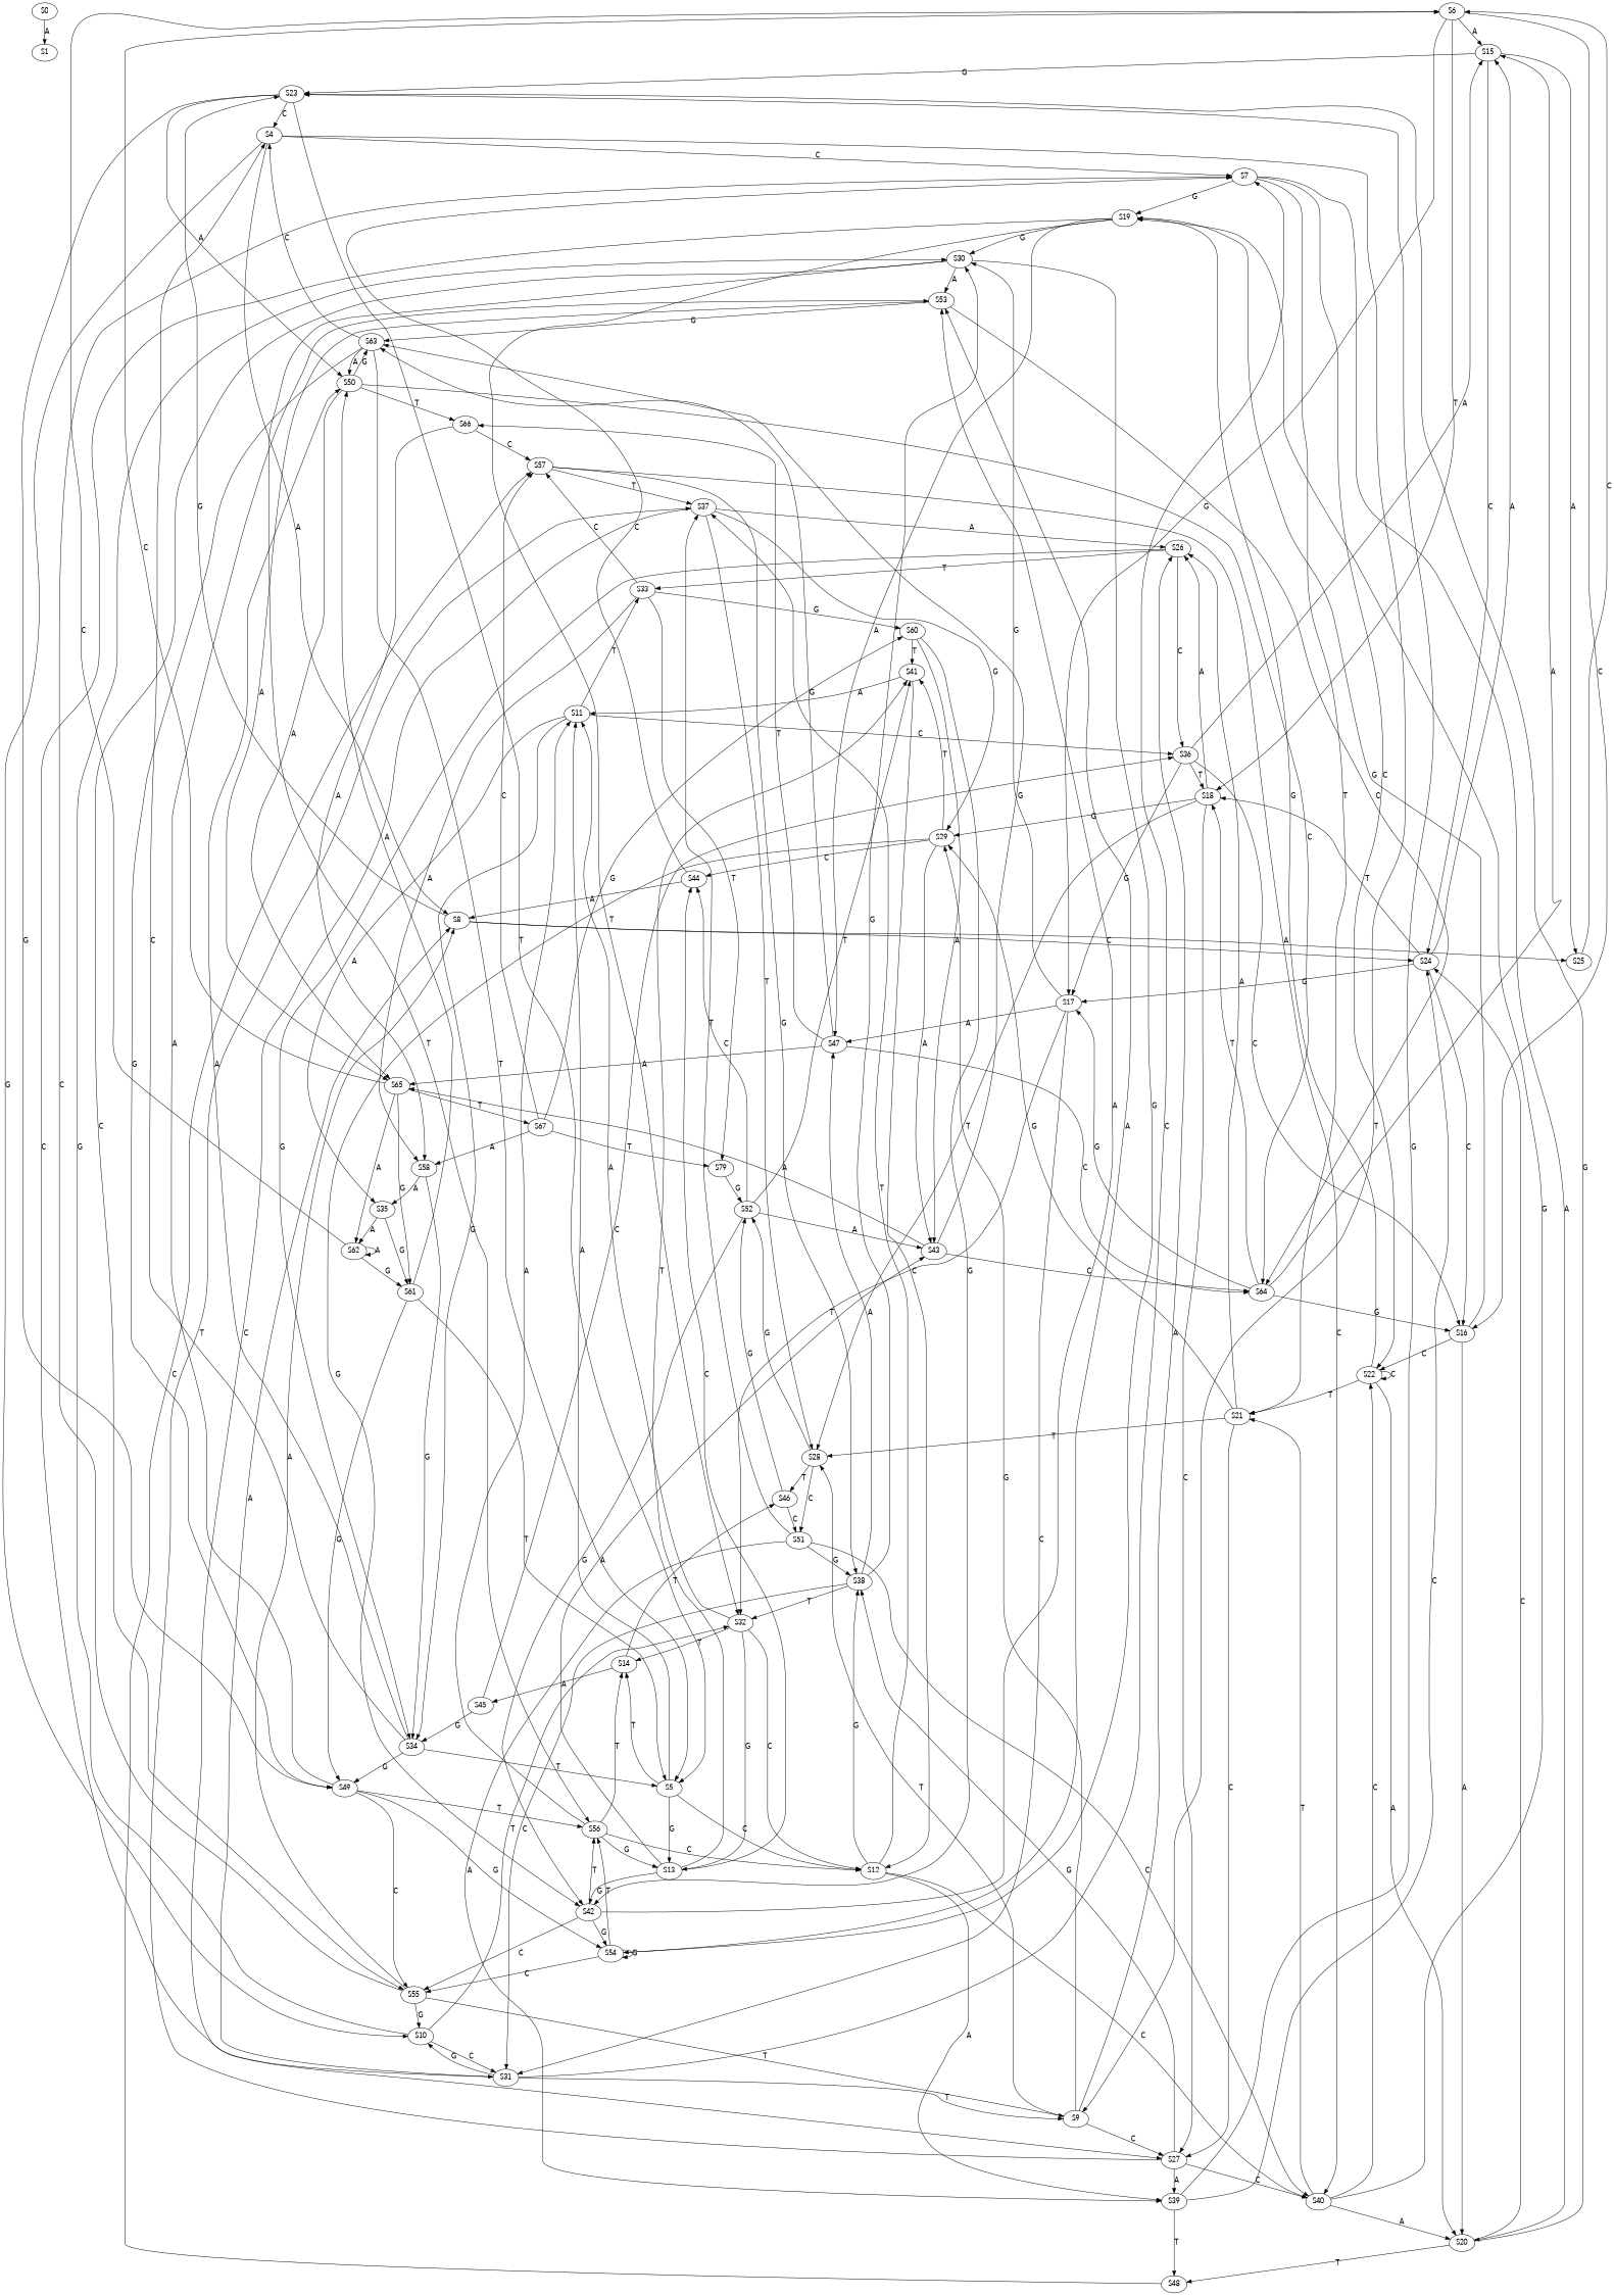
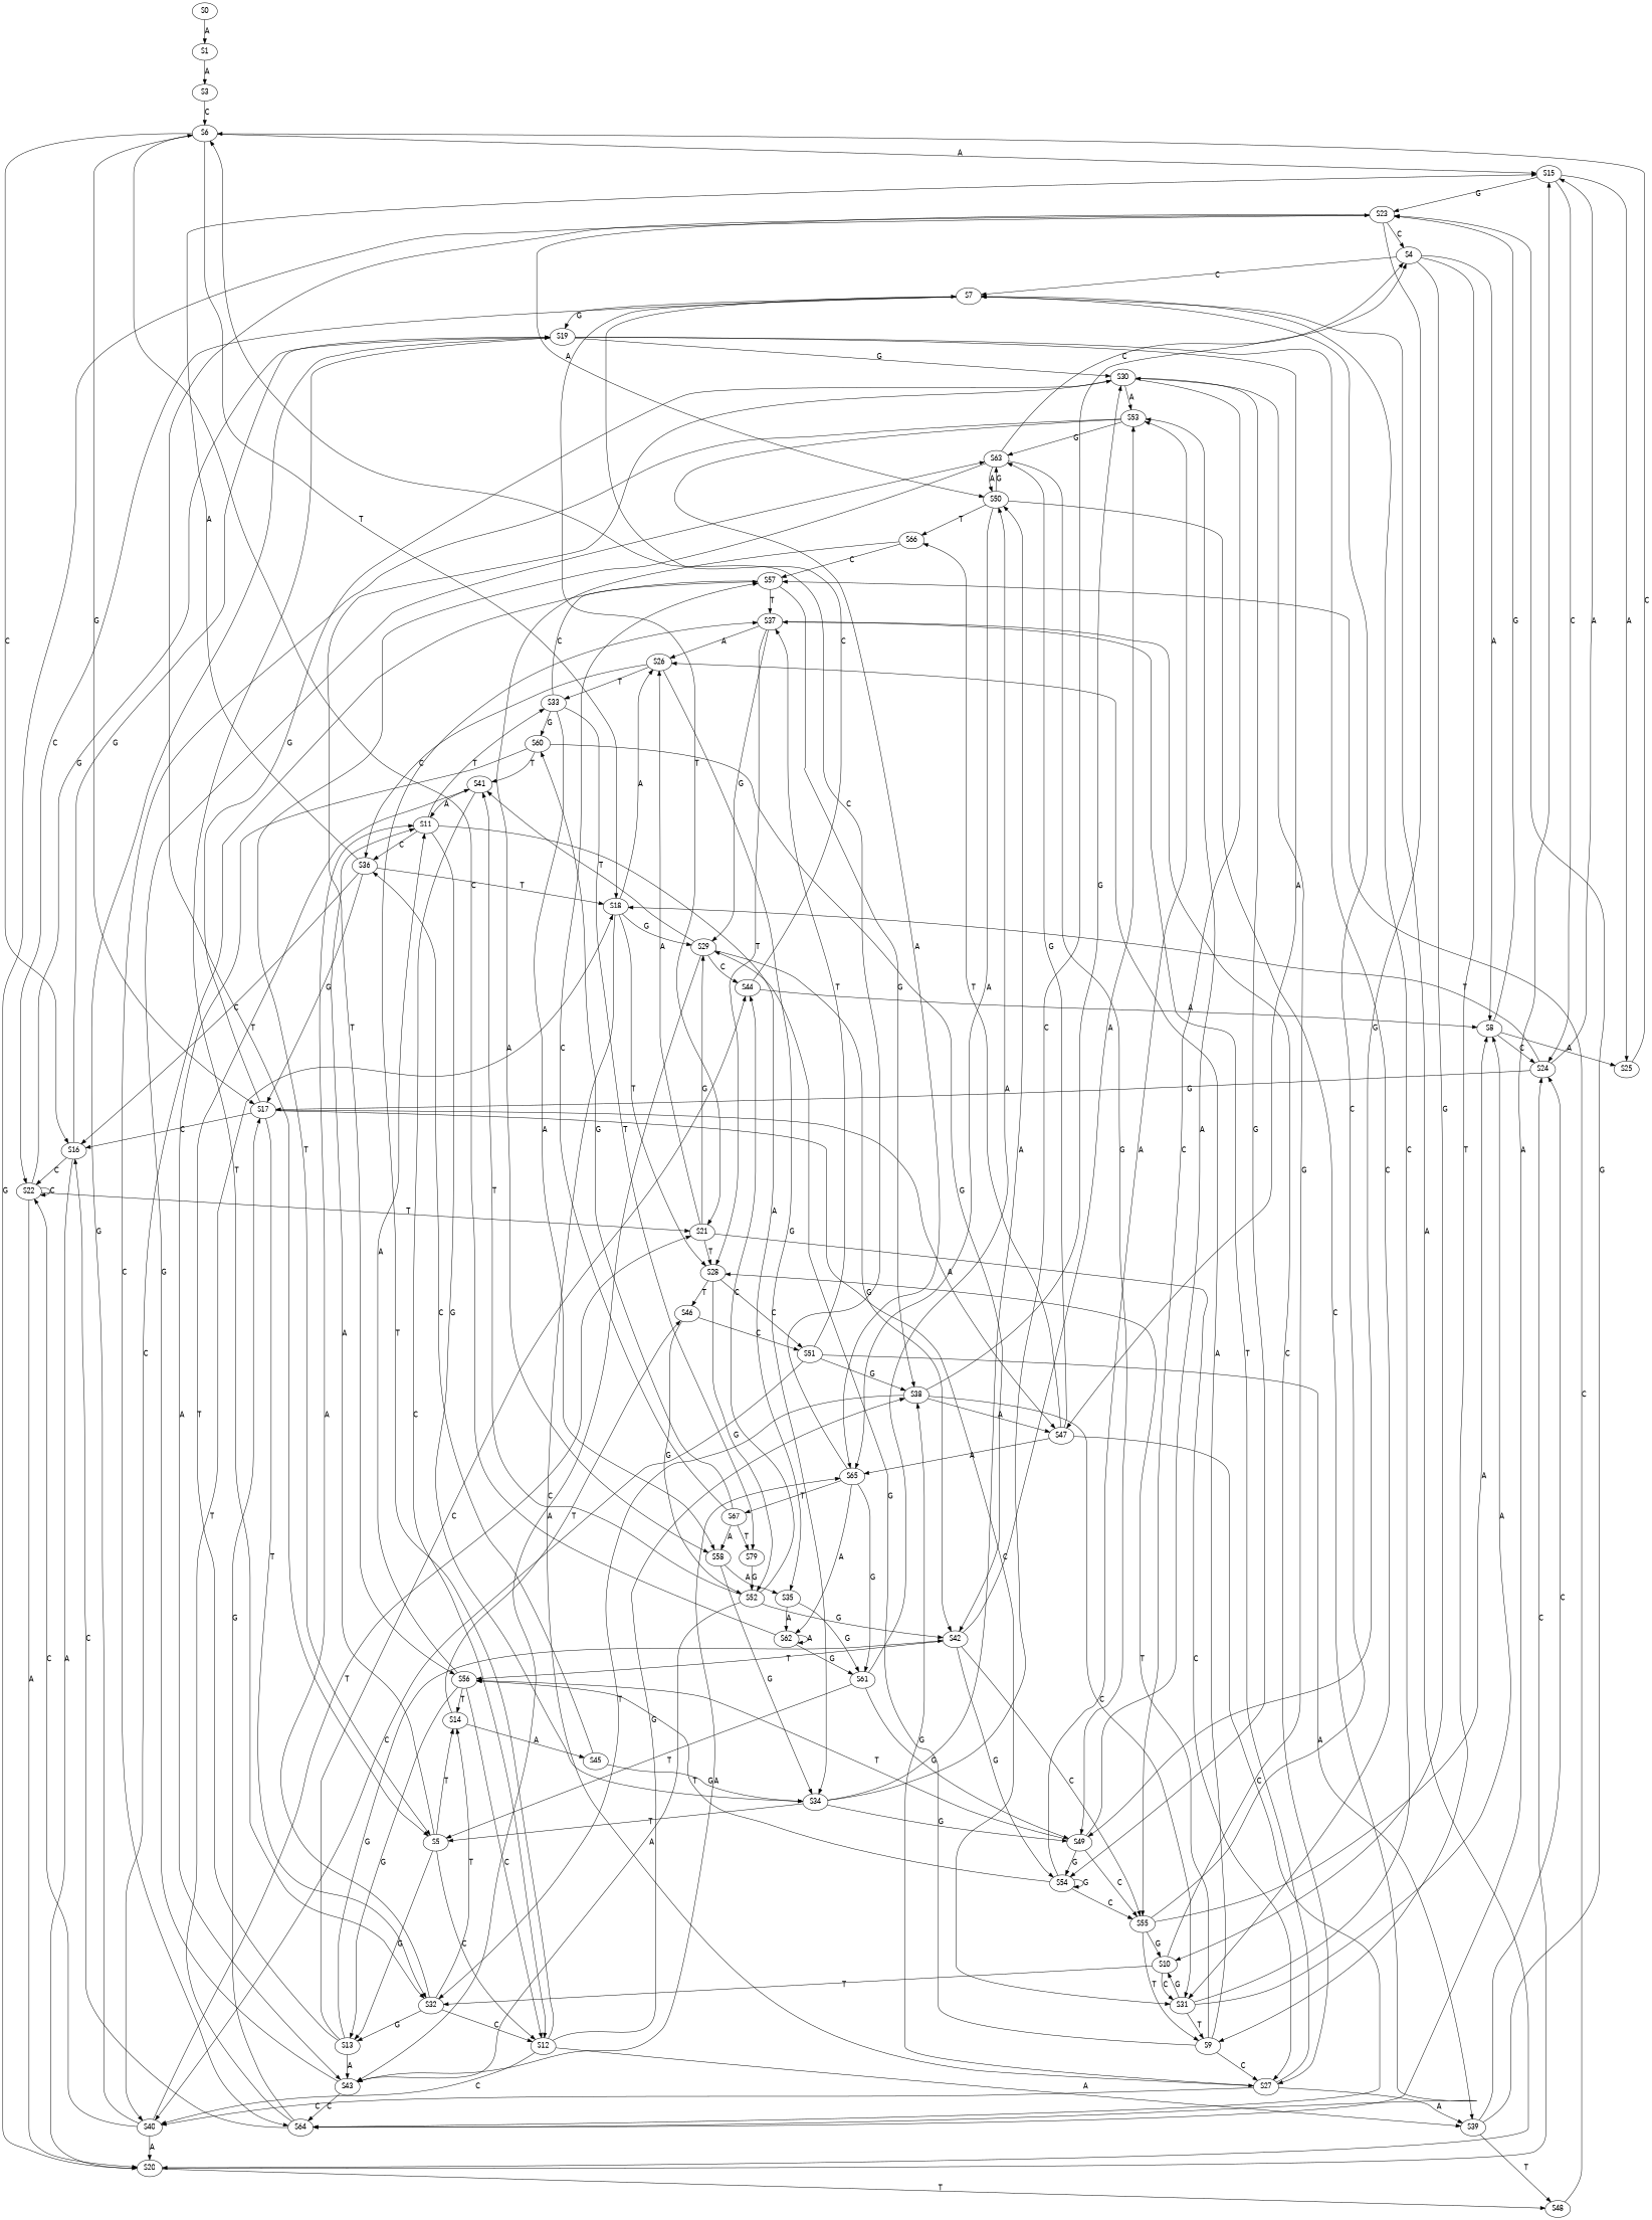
  strict digraph {
    fontname=Lato
    node [fontname=Lato]
    edge [fontname=Lato]
    S0
    S1
+   S3
    S6
    S4
    S7
    S8
    S9
    S10
    S5
    S11
    S12
    S13
    S14
    S15
    S16
    S17
    S18
    S19
    S20
    S21
    S22
    S23
    S24
    S25
    S26
    S27
    S28
    S29
    S30
    S31
    S32
    S33
    S34
    S35
    S36
    S37
    S38
    S39
    S40
    S41
    S42
    S43
    S44
    S45
    S46
    S47
    S48
    S49
    S50
    S51
    S52
    S53
    S54
    S55
    S56
    S57
    S58
    n59 [label=S79]
    S60
    S61
    S62
    S63
    S64
    S65
    S66
    S67
    S0 -> S1 [label=A]
+   S1 -> S3 [label=A]
+   S3 -> S6 [label=C]
    S6 -> S15 [label=A]
    S6 -> S16 [label=C]
    S6 -> S17 [label=G]
    S6 -> S18 [label=T]
    S4 -> S7 [label=C]
    S4 -> S8 [label=A]
    S4 -> S9 [label=T]
    S4 -> S10 [label=G]
    S7 -> S19 [label=G]
    S7 -> S20 [label=A]
    S7 -> S21 [label=T]
    S7 -> S22 [label=C]
    S8 -> S23 [label=G]
    S8 -> S24 [label=C]
    S8 -> S25 [label=A]
    S9 -> S26 [label=A]
    S9 -> S27 [label=C]
    S9 -> S28 [label=T]
    S9 -> S29 [label=G]
    S10 -> S30 [label=G]
    S10 -> S31 [label=C]
    S10 -> S32 [label=T]
    S5 -> S11 [label=A]
    S5 -> S12 [label=C]
    S5 -> S13 [label=G]
    S5 -> S14 [label=T]
    S11 -> S33 [label=T]
    S11 -> S34 [label=G]
    S11 -> S35 [label=A]
    S11 -> S36 [label=C]
    S12 -> S37 [label=T]
    S12 -> S38 [label=G]
    S12 -> S39 [label=A]
    S12 -> S40 [label=C]
    S13 -> S41 [label=T]
    S13 -> S42 [label=G]
    S13 -> S43 [label=A]
    S13 -> S44 [label=C]
    S14 -> S45 [label=A]
    S14 -> S46 [label=T]
    S15 -> S23 [label=G]
    S15 -> S24 [label=C]
    S15 -> S25 [label=A]
    S16 -> S19 [label=G]
    S16 -> S20 [label=A]
    S16 -> S22 [label=C]
    S17 -> S30 [label=G]
    S17 -> S31 [label=C]
    S17 -> S32 [label=T]
    S17 -> S47 [label=A]
    S18 -> S26 [label=A]
    S18 -> S27 [label=C]
    S18 -> S28 [label=T]
    S18 -> S29 [label=G]
    S19 -> S30 [label=G]
    S19 -> S31 [label=C]
    S19 -> S32 [label=T]
    S19 -> S47 [label=A]
    S20 -> S23 [label=G]
    S20 -> S24 [label=C]
    S20 -> S48 [label=T]
    S21 -> S26 [label=A]
    S21 -> S27 [label=C]
    S21 -> S28 [label=T]
    S21 -> S29 [label=G]
    S22 -> S19 [label=G]
    S22 -> S20 [label=A]
    S22 -> S21 [label=T]
    S22 -> S22 [label=C]
    S23 -> S4 [label=C]
    S23 -> S5 [label=T]
    S23 -> S49 [label=G]
    S23 -> S50 [label=A]
    S24 -> S15 [label=A]
-   S24 -> S16 [label=C]
+   S17 -> S16 [label=C]
    S24 -> S17 [label=G]
    S24 -> S18 [label=T]
    S25 -> S6 [label=C]
    S26 -> S33 [label=T]
    S26 -> S34 [label=G]
    S26 -> S36 [label=C]
    S27 -> S37 [label=T]
    S27 -> S38 [label=G]
    S27 -> S39 [label=A]
    S27 -> S40 [label=C]
    S28 -> S46 [label=T]
    S28 -> S51 [label=C]
    S28 -> S52 [label=G]
    S29 -> S41 [label=T]
    S29 -> S42 [label=G]
    S29 -> S43 [label=A]
    S29 -> S44 [label=C]
    S30 -> S53 [label=A]
    S30 -> S54 [label=G]
    S30 -> S55 [label=C]
    S30 -> S56 [label=T]
    S31 -> S7 [label=C]
    S31 -> S8 [label=A]
    S31 -> S9 [label=T]
    S31 -> S10 [label=G]
    S32 -> S11 [label=A]
    S32 -> S12 [label=C]
    S32 -> S13 [label=G]
    S32 -> S14 [label=T]
    S33 -> S57 [label=C]
    S33 -> S58 [label=A]
    S33 -> n59 [label=T]
    S33 -> S60 [label=G]
    S34 -> S4 [label=C]
    S34 -> S5 [label=T]
    S34 -> S49 [label=G]
    S34 -> S50 [label=A]
    S35 -> S61 [label=G]
    S35 -> S62 [label=A]
    S36 -> S15 [label=A]
    S36 -> S16 [label=C]
    S36 -> S17 [label=G]
    S36 -> S18 [label=T]
    S37 -> S26 [label=A]
    S37 -> S27 [label=C]
    S37 -> S28 [label=T]
    S37 -> S29 [label=G]
    S38 -> S30 [label=G]
    S38 -> S31 [label=C]
    S38 -> S32 [label=T]
    S38 -> S47 [label=A]
    S39 -> S23 [label=G]
    S39 -> S24 [label=C]
    S39 -> S48 [label=T]
    S40 -> S19 [label=G]
    S40 -> S20 [label=A]
    S40 -> S21 [label=T]
    S40 -> S22 [label=C]
    S41 -> S11 [label=A]
    S41 -> S12 [label=C]
    S42 -> S53 [label=A]
    S42 -> S54 [label=G]
    S42 -> S55 [label=C]
    S42 -> S56 [label=T]
    S43 -> S63 [label=G]
    S43 -> S64 [label=C]
    S43 -> S65 [label=A]
    S44 -> S7 [label=C]
    S44 -> S8 [label=A]
    S45 -> S34 [label=G]
    S45 -> S36 [label=C]
    S46 -> S51 [label=C]
    S46 -> S52 [label=G]
    S47 -> S63 [label=G]
    S47 -> S64 [label=C]
    S47 -> S65 [label=A]
    S47 -> S66 [label=T]
    S48 -> S57 [label=C]
    S49 -> S53 [label=A]
    S49 -> S54 [label=G]
    S49 -> S55 [label=C]
    S49 -> S56 [label=T]
    S50 -> S63 [label=G]
    S50 -> S64 [label=C]
    S50 -> S65 [label=A]
    S50 -> S66 [label=T]
    S51 -> S37 [label=T]
    S51 -> S38 [label=G]
    S51 -> S39 [label=A]
    S51 -> S40 [label=C]
    S52 -> S41 [label=T]
    S52 -> S42 [label=G]
    S52 -> S43 [label=A]
    S52 -> S44 [label=C]
    S53 -> S63 [label=G]
    S53 -> S64 [label=C]
    S53 -> S65 [label=A]
    S54 -> S53 [label=A]
    S54 -> S54 [label=G]
    S54 -> S55 [label=C]
    S54 -> S56 [label=T]
    S55 -> S7 [label=C]
    S55 -> S8 [label=A]
    S55 -> S9 [label=T]
    S55 -> S10 [label=G]
    S56 -> S11 [label=A]
    S56 -> S12 [label=C]
    S56 -> S13 [label=G]
    S56 -> S14 [label=T]
    S57 -> S37 [label=T]
    S57 -> S38 [label=G]
    S57 -> S40 [label=C]
    S58 -> S34 [label=G]
    S58 -> S35 [label=A]
    n59 -> S52 [label=G]
    S60 -> S41 [label=T]
    S60 -> S42 [label=G]
    S60 -> S43 [label=A]
    S61 -> S5 [label=T]
    S61 -> S49 [label=G]
    S61 -> S50 [label=A]
    S62 -> S6 [label=C]
    S62 -> S61 [label=G]
    S62 -> S62 [label=A]
    S63 -> S4 [label=C]
    S63 -> S5 [label=T]
    S63 -> S49 [label=G]
    S63 -> S50 [label=A]
    S64 -> S15 [label=A]
-   S64 -> S16 [label=G]
+   S64 -> S16 [label=C]
    S64 -> S17 [label=G]
    S64 -> S18 [label=T]
    S65 -> S6 [label=C]
    S65 -> S61 [label=G]
    S65 -> S62 [label=A]
    S65 -> S67 [label=T]
    S66 -> S57 [label=C]
    S66 -> S58 [label=A]
    S67 -> S57 [label=C]
    S67 -> S58 [label=A]
    S67 -> n59 [label=T]
    S67 -> S60 [label=G]
  }
